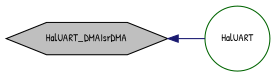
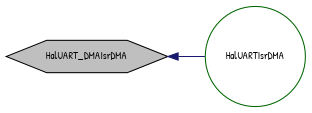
  digraph {
    rankdir=LR
    fontname="Patrick Hand"
    node [fontname="Patrick Hand" fontsize=10 style=filled]
    n1 [color=black fillcolor=grey75 fontcolor=black height=0.2 label=HalUART_DMAIsrDMA shape=hexagon width=0.4]
-   n2 [color=darkgreen fillcolor=white height=0.2 label=HalUART shape=circle width=0.4]
+   n2 [color=darkgreen fillcolor=white height=0.2 label=HalUARTIsrDMA shape=circle width=0.4]
    n1 -> n2 [color=midnightblue dir=back fontname="Patrick Hand" fontsize=10 labelfontname=Helvetica labelfontsize=10 style=solid]
  }
